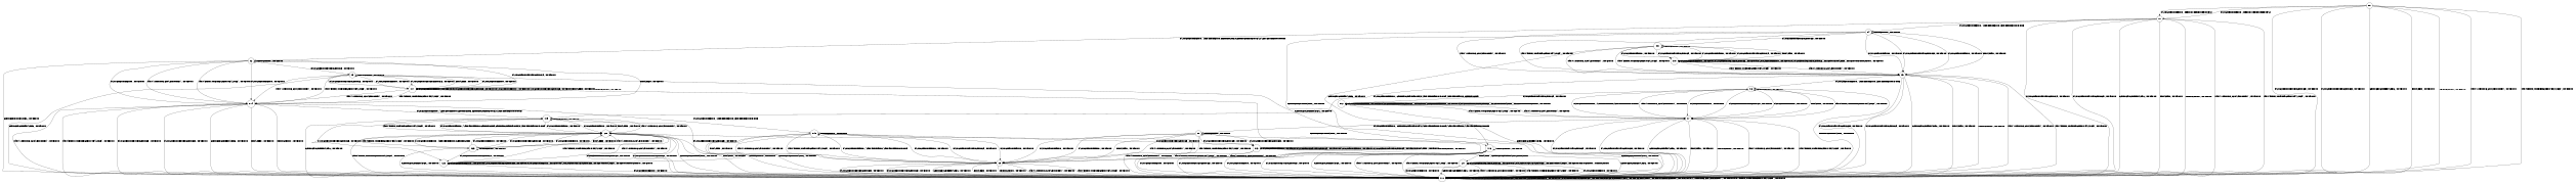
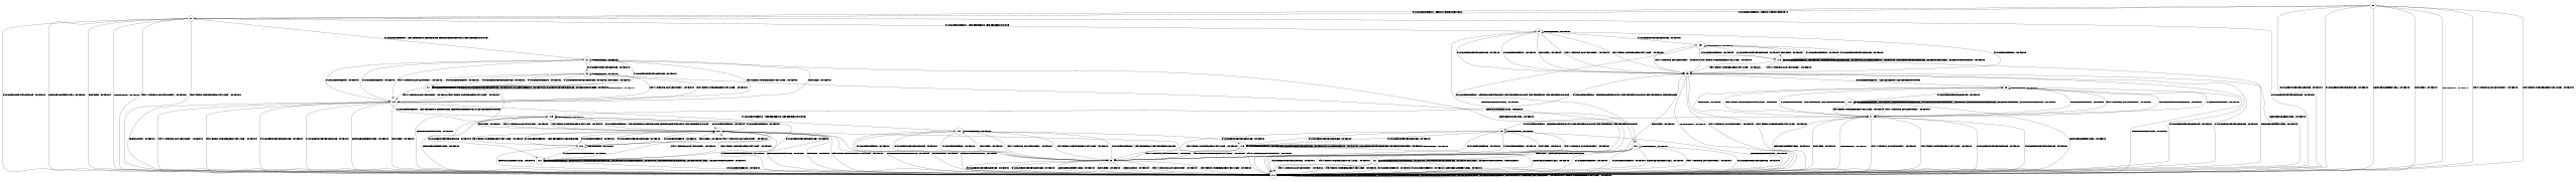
  digraph {
    node [shape=circle]
    n1 [label=s0]
    n2 [label=s1]
    n3 [label=s10]
    n4 [label=s2]
    n5 [label=s4]
    n6 [label=s3]
    n7 [label=s14]
    n8 [label=s17]
    n9 [label=s5]
    n10 [label=s91]
    n11 [label=s16]
    n12 [label=s19]
    n13 [label=s15]
    n14 [label=s21]
    n15 [label=s6]
    n16 [label=s18]
    n17 [label=s7]
    n18 [label=s12]
    n19 [label=s20]
    n20 [label=s22]
    n21 [label=s8]
    n22 [label=s9]
    n23 [label=s13]
-   n24 [label=s23]
+   n24 [label=s28]
    n1 -> n2 [label="RSA_CLIENT_HELLO / HELLO_VERIFY_REQUEST"]
    n1 -> n2 [label="PSK_CLIENT_HELLO / HELLO_VERIFY_REQUEST"]
    n1 -> n3 [label="RSA_CLIENT_KEY_EXCHANGE / TIMEOUT"]
    n1 -> n3 [label="PSK_CLIENT_KEY_EXCHANGE / TIMEOUT"]
    n1 -> n3 [label="CHANGE_CIPHER_SPEC / TIMEOUT"]
    n1 -> n3 [label="FINISHED / TIMEOUT"]
    n1 -> n3 [label="APPLICATION / TIMEOUT"]
    n1 -> n3 [label="Alert(WARNING,CLOSE_NOTIFY) / TIMEOUT"]
    n1 -> n3 [label="Alert(FATAL,UNEXPECTED_MESSAGE) / TIMEOUT"]
    n2 -> n3 [label="RSA_CLIENT_KEY_EXCHANGE / TIMEOUT"]
    n2 -> n3 [label="PSK_CLIENT_KEY_EXCHANGE / TIMEOUT"]
    n2 -> n3 [label="CHANGE_CIPHER_SPEC / TIMEOUT"]
    n2 -> n3 [label="FINISHED / TIMEOUT"]
    n2 -> n3 [label="APPLICATION / TIMEOUT"]
    n2 -> n3 [label="Alert(WARNING,CLOSE_NOTIFY) / TIMEOUT"]
    n2 -> n3 [label="Alert(FATAL,UNEXPECTED_MESSAGE) / TIMEOUT"]
    n2 -> n4 [label="RSA_CLIENT_HELLO / SERVER_HELLO,CERTIFICATE,CERTIFICATE_REQUEST,SERVER_HELLO_DONE"]
    n2 -> n5 [label="PSK_CLIENT_HELLO / SERVER_HELLO,SERVER_HELLO_DONE"]
    n3 -> n3 [label="RSA_CLIENT_HELLO / TIMEOUT"]
    n3 -> n3 [label="RSA_CLIENT_KEY_EXCHANGE / TIMEOUT"]
    n3 -> n3 [label="PSK_CLIENT_HELLO / TIMEOUT"]
    n3 -> n3 [label="PSK_CLIENT_KEY_EXCHANGE / TIMEOUT"]
    n3 -> n3 [label="CHANGE_CIPHER_SPEC / TIMEOUT"]
    n3 -> n3 [label="FINISHED / TIMEOUT"]
    n3 -> n3 [label="APPLICATION / TIMEOUT"]
    n3 -> n3 [label="Alert(WARNING,CLOSE_NOTIFY) / TIMEOUT"]
    n3 -> n3 [label="Alert(FATAL,UNEXPECTED_MESSAGE) / TIMEOUT"]
    n4 -> n3 [label="CHANGE_DONE_SPEC / TIMEOUT"]
    n4 -> n4 [label="APPLICATION / TIMEOUT"]
    n4 -> n6 [label="RSA_CLIENT_KEY_EXCHANGE / TIMEOUT"]
    n4 -> n7 [label="RSA_CLIENT_HELLO / TIMEOUT"]
    n4 -> n7 [label="PSK_CLIENT_HELLO / TIMEOUT"]
    n4 -> n7 [label="FINISHED / TIMEOUT"]
    n4 -> n7 [label="Alert(WARNING,CLOSE_NOTIFY) / TIMEOUT"]
    n4 -> n7 [label="Alert(FATAL,UNEXPECTED_MESSAGE) / TIMEOUT"]
    n4 -> n8 [label="PSK_CLIENT_KEY_EXCHANGE / TIMEOUT"]
    n5 -> n3 [label="CHANGE_CIPHER_SPEC / TIMEOUT"]
    n5 -> n5 [label="APPLICATION / TIMEOUT"]
    n5 -> n9 [label="RSA_CLIENT_HELLO / TIMEOUT"]
    n5 -> n9 [label="RSA_CLIENT_KEY_EXCHANGE / TIMEOUT"]
    n5 -> n9 [label="PSK_CLIENT_HELLO / TIMEOUT"]
    n5 -> n9 [label="FINISHED / TIMEOUT"]
    n5 -> n9 [label="Alert(WARNING,CLOSE_NOTIFY) / TIMEOUT"]
    n5 -> n9 [label="Alert(FATAL,UNEXPECTED_MESSAGE) / TIMEOUT"]
    n5 -> n10 [label="PSK_CLIENT_KEY_EXCHANGE / TIMEOUT"]
    n6 -> n6 [label="APPLICATION / TIMEOUT"]
    n6 -> n7 [label="Alert(WARNING,CLOSE_NOTIFY) / TIMEOUT"]
    n6 -> n7 [label="Alert(FATAL,UNEXPECTED_MESSAGE) / TIMEOUT"]
    n6 -> n8 [label="RSA_CLIENT_HELLO / TIMEOUT"]
    n6 -> n8 [label="RSA_CLIENT_KEY_EXCHANGE / TIMEOUT"]
    n6 -> n8 [label="PSK_CLIENT_HELLO / TIMEOUT"]
    n6 -> n8 [label="PSK_CLIENT_KEY_EXCHANGE / TIMEOUT"]
    n6 -> n8 [label="FINISHED / TIMEOUT"]
    n6 -> n11 [label="CHANGE_CIPHER_SPEC / TIMEOUT"]
    n7 -> n3 [label="RSA_CLIENT_KEY_EXCHANGE / TIMEOUT"]
    n7 -> n3 [label="PSK_CLIENT_KEY_EXCHANGE / TIMEOUT"]
    n7 -> n3 [label="CHANGE_CIPHER_SPEC / TIMEOUT"]
    n7 -> n3 [label="FINISHED / TIMEOUT"]
    n7 -> n3 [label="APPLICATION / TIMEOUT"]
    n7 -> n3 [label="Alert(WARNING,CLOSE_NOTIFY) / TIMEOUT"]
    n7 -> n3 [label="Alert(FATAL,UNEXPECTED_MESSAGE) / TIMEOUT"]
    n7 -> n12 [label="RSA_CLIENT_HELLO / SERVER_HELLO,CERTIFICATE,CERTIFICATE_REQUEST,SERVER_HELLO_DONE"]
    n7 -> n13 [label="PSK_CLIENT_HELLO / SERVER_HELLO,SERVER_HELLO_DONE"]
    n8 -> n3 [label="CHANGE_CIPHER_SPEC / TIMEOUT"]
    n8 -> n7 [label="Alert(WARNING,CLOSE_NOTIFY) / TIMEOUT"]
    n8 -> n7 [label="Alert(FATAL,UNEXPECTED_MESSAGE) / TIMEOUT"]
    n8 -> n8 [label="RSA_CLIENT_HELLO / TIMEOUT"]
    n8 -> n8 [label="RSA_CLIENT_KEY_EXCHANGE / TIMEOUT"]
    n8 -> n8 [label="PSK_CLIENT_HELLO / TIMEOUT"]
    n8 -> n8 [label="PSK_CLIENT_KEY_EXCHANGE / TIMEOUT"]
    n8 -> n8 [label="FINISHED / TIMEOUT"]
    n8 -> n8 [label="APPLICATION / TIMEOUT"]
    n9 -> n3 [label="RSA_CLIENT_KEY_EXCHANGE / TIMEOUT"]
    n9 -> n3 [label="PSK_CLIENT_KEY_EXCHANGE / TIMEOUT"]
    n9 -> n3 [label="CHANGE_CIPHER_SPEC / TIMEOUT"]
    n9 -> n3 [label="FINISHED / TIMEOUT"]
    n9 -> n3 [label="APPLICATION / TIMEOUT"]
    n9 -> n3 [label="Alert(WARNING,CLOSE_NOTIFY) / TIMEOUT"]
    n9 -> n3 [label="Alert(FATAL,UNEXPECTED_MESSAGE) / TIMEOUT"]
    n9 -> n12 [label="RSA_CLIENT_HELLO / CERTIFICATE_REQUEST,SERVER_HELLO_DONE,SERVER_HELLO,CERTIFICATE"]
    n9 -> n15 [label="PSK_CLIENT_HELLO / SERVER_HELLO,SERVER_HELLO_DONE"]
    n10 -> n9 [label="Alert(WARNING,CLOSE_NOTIFY) / TIMEOUT"]
    n10 -> n9 [label="Alert(FATAL,UNEXPECTED_MESSAGE) / TIMEOUT"]
    n10 -> n10 [label="APPLICATION / TIMEOUT"]
-   n10 -> n11 [label="CHANGE_CIPHER_SPEC / TIMEOUT"]
+   n10 -> n11 [label="RSA_CLIENT_HELLO / CERTIFICATE_REQUEST,SERVER_HELLO_DONE,SERVER_HELLO,SERVER_HELLO_DONE"]
    n10 -> n16 [label="RSA_CLIENT_HELLO / TIMEOUT"]
    n10 -> n16 [label="RSA_CLIENT_KEY_EXCHANGE / TIMEOUT"]
    n10 -> n16 [label="PSK_CLIENT_HELLO / TIMEOUT"]
    n10 -> n16 [label="PSK_CLIENT_KEY_EXCHANGE / TIMEOUT"]
    n10 -> n16 [label="FINISHED / TIMEOUT"]
    n11 -> n3 [label="RSA_CLIENT_HELLO / TIMEOUT"]
    n11 -> n3 [label="RSA_CLIENT_KEY_EXCHANGE / TIMEOUT"]
    n11 -> n3 [label="PSK_CLIENT_HELLO / TIMEOUT"]
    n11 -> n3 [label="PSK_CLIENT_KEY_EXCHANGE / TIMEOUT"]
    n11 -> n3 [label="CHANGE_CIPHER_SPEC / TIMEOUT"]
    n11 -> n3 [label="Alert(WARNING,CLOSE_NOTIFY) / TIMEOUT"]
    n11 -> n3 [label="Alert(FATAL,UNEXPECTED_MESSAGE) / TIMEOUT"]
    n11 -> n11 [label="APPLICATION / TIMEOUT"]
    n11 -> n14 [label="FINISHED / CHANGE_CIPHER_SPEC,FINISHED"]
    n12 -> n3 [label="CHANGE_CIPHER_SPEC / TIMEOUT"]
    n12 -> n12 [label="APPLICATION / TIMEOUT"]
    n12 -> n19 [label="RSA_CLIENT_HELLO / TIMEOUT"]
    n12 -> n19 [label="PSK_CLIENT_HELLO / TIMEOUT"]
    n12 -> n19 [label="FINISHED / TIMEOUT"]
    n12 -> n19 [label="Alert(WARNING,CLOSE_NOTIFY) / TIMEOUT"]
    n12 -> n19 [label="Alert(FATAL,UNEXPECTED_MESSAGE) / TIMEOUT"]
    n12 -> n20 [label="RSA_CLIENT_KEY_EXCHANGE / TIMEOUT"]
    n12 -> n20 [label="PSK_CLIENT_KEY_EXCHANGE / TIMEOUT"]
    n13 -> n3 [label="CHANGE_CIPHER_SPEC / TIMEOUT"]
    n13 -> n13 [label="APPLICATION / TIMEOUT"]
    n13 -> n22 [label="RSA_CLIENT_HELLO / TIMEOUT"]
    n13 -> n22 [label="RSA_CLIENT_KEY_EXCHANGE / TIMEOUT"]
    n13 -> n22 [label="PSK_CLIENT_HELLO / TIMEOUT"]
    n13 -> n22 [label="FINISHED / TIMEOUT"]
    n13 -> n22 [label="Alert(WARNING,CLOSE_NOTIFY) / TIMEOUT"]
    n13 -> n22 [label="Alert(FATAL,UNEXPECTED_MESSAGE) / TIMEOUT"]
    n13 -> n23 [label="PSK_CLIENT_KEY_EXCHANGE / TIMEOUT"]
    n14 -> n3 [label="RSA_CLIENT_HELLO / TIMEOUT"]
    n14 -> n3 [label="PSK_CLIENT_HELLO / TIMEOUT"]
    n14 -> n3 [label="CHANGE_CIPHER_SPEC / TIMEOUT"]
    n14 -> n3 [label="Alert(WARNING,CLOSE_NOTIFY) / TIMEOUT"]
    n14 -> n3 [label="Alert(FATAL,UNEXPECTED_MESSAGE) / TIMEOUT"]
    n14 -> n14 [label="RSA_CLIENT_KEY_EXCHANGE / TIMEOUT"]
    n14 -> n14 [label="PSK_CLIENT_KEY_EXCHANGE / TIMEOUT"]
    n14 -> n14 [label="FINISHED / TIMEOUT"]
    n14 -> n14 [label="APPLICATION / APPLICATION"]
    n15 -> n3 [label="HELLO_CIPHER_SPEC / TIMEOUT"]
    n15 -> n15 [label="APPLICATION / TIMEOUT"]
    n15 -> n17 [label="RSA_CLIENT_HELLO / TIMEOUT"]
    n15 -> n17 [label="RSA_CLIENT_KEY_EXCHANGE / TIMEOUT"]
    n15 -> n17 [label="PSK_CLIENT_HELLO / TIMEOUT"]
    n15 -> n17 [label="FINISHED / TIMEOUT"]
    n15 -> n17 [label="Alert(WARNING,CLOSE_NOTIFY) / TIMEOUT"]
    n15 -> n17 [label="Alert(FATAL,UNEXPECTED_MESSAGE) / TIMEOUT"]
    n15 -> n18 [label="PSK_CLIENT_KEY_EXCHANGE / TIMEOUT"]
-   n6 -> n3 [label="CHANGE_CIPHER_SPEC / TIMEOUT"]
+   n16 -> n3 [label="CHANGE_CIPHER_SPEC / TIMEOUT"]
    n16 -> n9 [label="Alert(WARNING,CLOSE_NOTIFY) / TIMEOUT"]
    n16 -> n9 [label="Alert(FATAL,UNEXPECTED_MESSAGE) / TIMEOUT"]
    n16 -> n16 [label="RSA_CLIENT_HELLO / TIMEOUT"]
    n16 -> n16 [label="RSA_CLIENT_KEY_EXCHANGE / TIMEOUT"]
    n16 -> n16 [label="PSK_CLIENT_HELLO / TIMEOUT"]
    n16 -> n16 [label="PSK_CLIENT_KEY_EXCHANGE / TIMEOUT"]
    n16 -> n16 [label="FINISHED / TIMEOUT"]
    n16 -> n16 [label="APPLICATION / TIMEOUT"]
    n17 -> n3 [label="RSA_CLIENT_KEY_EXCHANGE / TIMEOUT"]
    n17 -> n3 [label="PSK_CLIENT_KEY_EXCHANGE / TIMEOUT"]
    n17 -> n3 [label="CHANGE_CIPHER_SPEC / TIMEOUT"]
    n17 -> n3 [label="FINISHED / TIMEOUT"]
    n17 -> n3 [label="APPLICATION / TIMEOUT"]
    n17 -> n3 [label="Alert(WARNING,CLOSE_NOTIFY) / TIMEOUT"]
    n17 -> n3 [label="Alert(FATAL,UNEXPECTED_MESSAGE) / TIMEOUT"]
    n17 -> n15 [label="PSK_CLIENT_HELLO / SERVER_HELLO,SERVER_HELLO_DONE"]
    n17 -> n21 [label="RSA_CLIENT_HELLO / CERTIFICATE_REQUEST,SERVER_HELLO_DONE,SERVER_HELLO,SERVER_HELLO_DONE"]
    n18 -> n3 [label="CHANGE_CIPHER_SPEC / TIMEOUT"]
    n18 -> n17 [label="Alert(WARNING,CLOSE_NOTIFY) / TIMEOUT"]
    n18 -> n17 [label="Alert(FATAL,UNEXPECTED_MESSAGE) / TIMEOUT"]
    n18 -> n18 [label="RSA_CLIENT_HELLO / TIMEOUT"]
    n18 -> n18 [label="RSA_CLIENT_KEY_EXCHANGE / TIMEOUT"]
    n18 -> n18 [label="PSK_CLIENT_HELLO / TIMEOUT"]
    n18 -> n18 [label="PSK_CLIENT_KEY_EXCHANGE / TIMEOUT"]
    n18 -> n18 [label="FINISHED / TIMEOUT"]
    n18 -> n18 [label="APPLICATION / TIMEOUT"]
    n19 -> n3 [label="RSA_CLIENT_KEY_EXCHANGE / TIMEOUT"]
    n19 -> n3 [label="PSK_CLIENT_KEY_EXCHANGE / TIMEOUT"]
    n19 -> n3 [label="CHANGE_CIPHER_SPEC / TIMEOUT"]
    n19 -> n3 [label="FINISHED / TIMEOUT"]
    n19 -> n3 [label="APPLICATION / TIMEOUT"]
    n19 -> n3 [label="Alert(WARNING,CLOSE_NOTIFY) / TIMEOUT"]
    n19 -> n3 [label="Alert(FATAL,UNEXPECTED_MESSAGE) / TIMEOUT"]
    n19 -> n12 [label="RSA_CLIENT_HELLO / SERVER_HELLO,CERTIFICATE,CERTIFICATE_REQUEST,SERVER_HELLO_DONE"]
    n19 -> n24 [label="PSK_CLIENT_HELLO / SERVER_HELLO,CERTIFICATE"]
    n20 -> n3 [label="RSA_CLIENT_HELLO / TIMEOUT"]
    n20 -> n19 [label="Alert(WARNING,CLOSE_NOTIFY) / TIMEOUT"]
    n20 -> n19 [label="Alert(FATAL,UNEXPECTED_MESSAGE) / TIMEOUT"]
    n20 -> n20 [label="RSA_CLIENT_HELLO / TIMEOUT"]
    n20 -> n20 [label="RSA_CLIENT_KEY_EXCHANGE / TIMEOUT"]
    n20 -> n20 [label="PSK_CLIENT_HELLO / TIMEOUT"]
    n20 -> n20 [label="PSK_CLIENT_KEY_EXCHANGE / TIMEOUT"]
    n20 -> n20 [label="FINISHED / TIMEOUT"]
    n20 -> n20 [label="APPLICATION / TIMEOUT"]
    n21 -> n3 [label="CHANGE_CIPHER_SPEC / TIMEOUT"]
    n21 -> n21 [label="APPLICATION / TIMEOUT"]
    n21 -> n22 [label="RSA_CLIENT_HELLO / TIMEOUT"]
    n21 -> n22 [label="PSK_CLIENT_HELLO / TIMEOUT"]
    n21 -> n22 [label="FINISHED / TIMEOUT"]
    n21 -> n22 [label="Alert(WARNING,CLOSE_NOTIFY) / TIMEOUT"]
    n21 -> n22 [label="Alert(FATAL,UNEXPECTED_MESSAGE) / TIMEOUT"]
    n21 -> n23 [label="RSA_CLIENT_KEY_EXCHANGE / TIMEOUT"]
    n21 -> n23 [label="PSK_CLIENT_KEY_EXCHANGE / TIMEOUT"]
    n22 -> n3 [label="RSA_CLIENT_KEY_EXCHANGE / TIMEOUT"]
    n22 -> n3 [label="PSK_CLIENT_KEY_EXCHANGE / TIMEOUT"]
    n22 -> n3 [label="CHANGE_CIPHER_SPEC / TIMEOUT"]
    n22 -> n3 [label="FINISHED / TIMEOUT"]
    n22 -> n3 [label="APPLICATION / TIMEOUT"]
    n22 -> n3 [label="Alert(WARNING,CLOSE_NOTIFY) / TIMEOUT"]
    n22 -> n3 [label="Alert(FATAL,UNEXPECTED_MESSAGE) / TIMEOUT"]
    n22 -> n13 [label="PSK_CLIENT_HELLO / SERVER_HELLO,SERVER_HELLO_DONE"]
    n23 -> n3 [label="CHANGE_CIPHER_SPEC / TIMEOUT"]
    n23 -> n22 [label="Alert(WARNING,CLOSE_NOTIFY) / TIMEOUT"]
    n23 -> n22 [label="Alert(FATAL,UNEXPECTED_MESSAGE) / TIMEOUT"]
    n23 -> n23 [label="RSA_CLIENT_HELLO / TIMEOUT"]
    n23 -> n23 [label="RSA_CLIENT_KEY_EXCHANGE / TIMEOUT"]
    n23 -> n23 [label="PSK_CLIENT_HELLO / TIMEOUT"]
    n23 -> n23 [label="PSK_CLIENT_KEY_EXCHANGE / TIMEOUT"]
    n23 -> n23 [label="FINISHED / TIMEOUT"]
    n23 -> n23 [label="APPLICATION / TIMEOUT"]
    n24 -> n3 [label="CHANGE_CIPHER_SPEC / TIMEOUT"]
    n24 -> n19 [label="RSA_CLIENT_HELLO / TIMEOUT"]
    n24 -> n19 [label="RSA_CLIENT_KEY_EXCHANGE / TIMEOUT"]
    n24 -> n19 [label="PSK_CLIENT_HELLO / TIMEOUT"]
    n24 -> n19 [label="FINISHED / TIMEOUT"]
    n24 -> n19 [label="Alert(WARNING,CLOSE_NOTIFY) / TIMEOUT"]
    n24 -> n19 [label="Alert(FATAL,UNEXPECTED_MESSAGE) / TIMEOUT"]
    n24 -> n20 [label="PSK_CLIENT_KEY_EXCHANGE / TIMEOUT"]
    n24 -> n24 [label="APPLICATION / TIMEOUT"]
  }
